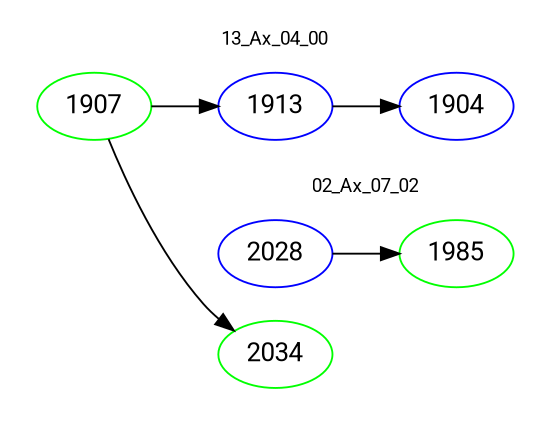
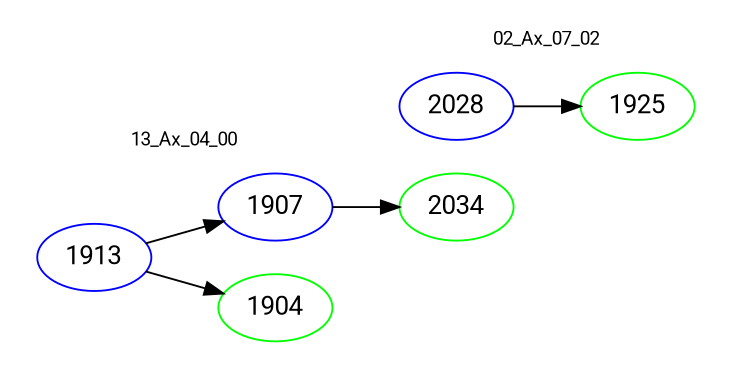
  digraph {
    fontname=Roboto
    rankdir=LR
    node [color=green fontname=Roboto]
    edge [color=black fontname=Roboto]
    n1 [color=blue label=1913]
-   n2 [color=blue label=1904]
-   n3 [label=1907]
+   n2 [label=1904]
+   n3 [color=blue label=1907]
    n4 [color=blue label=2028]
-   n5 [label=1985]
+   n5 [label=1925]
    n6 [label=2034]
    subgraph cluster_1 {
      color=white
      fontsize=10
      label="13_Ax_04_00"
      n1
      n2
      n3
    }
    subgraph cluster_2 {
      color=white
      fontsize=10
      label="02_Ax_07_02"
      n4
      n5
      n6
    }
    n1 -> n2
-   n3 -> n1
+   n1 -> n3
    n3 -> n6
    n4 -> n5
  }
